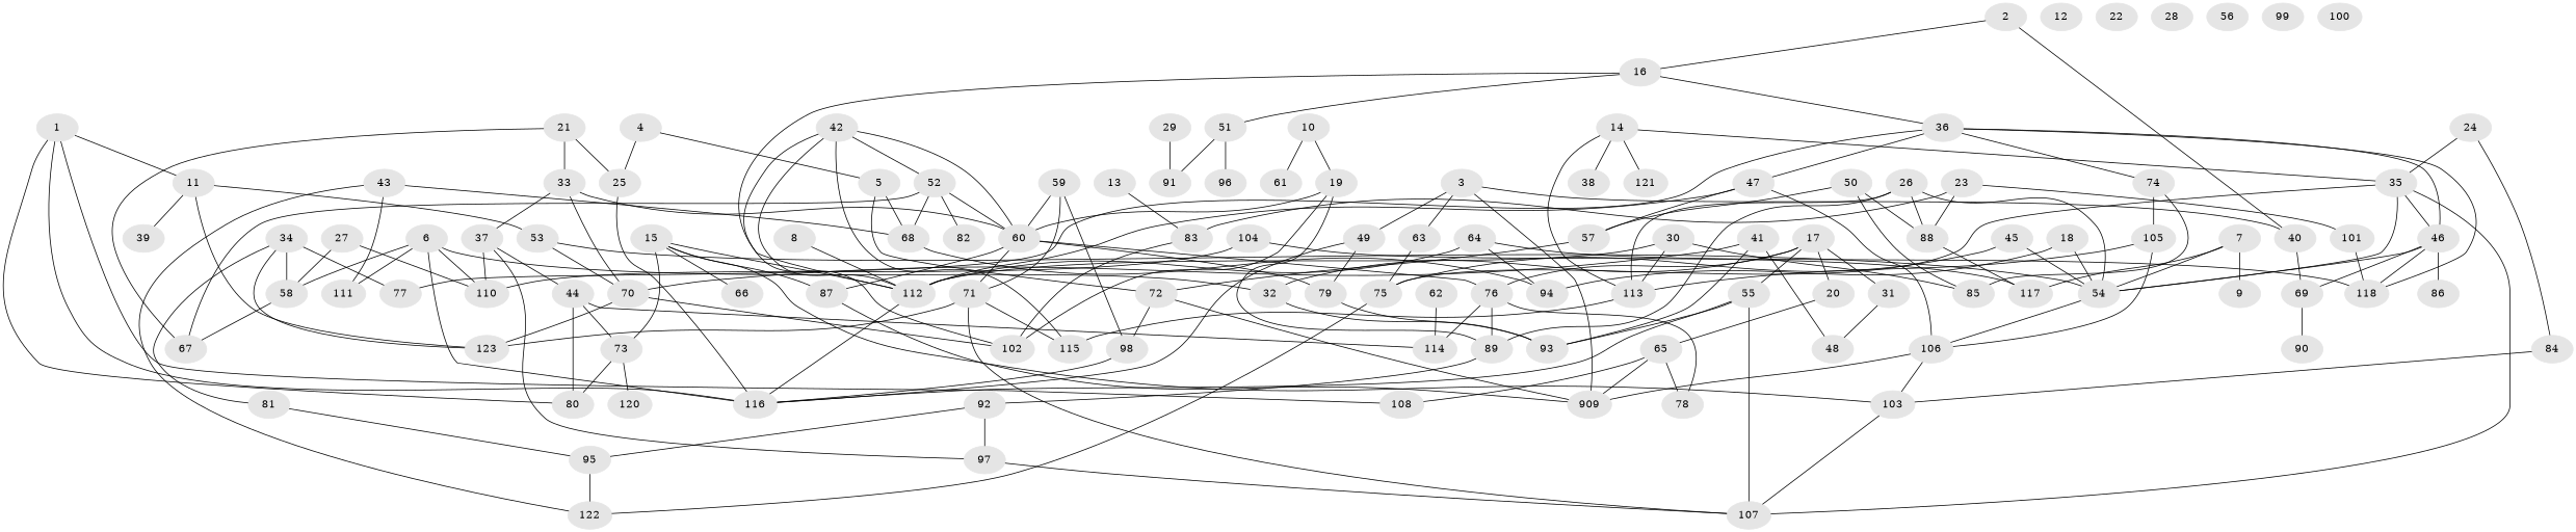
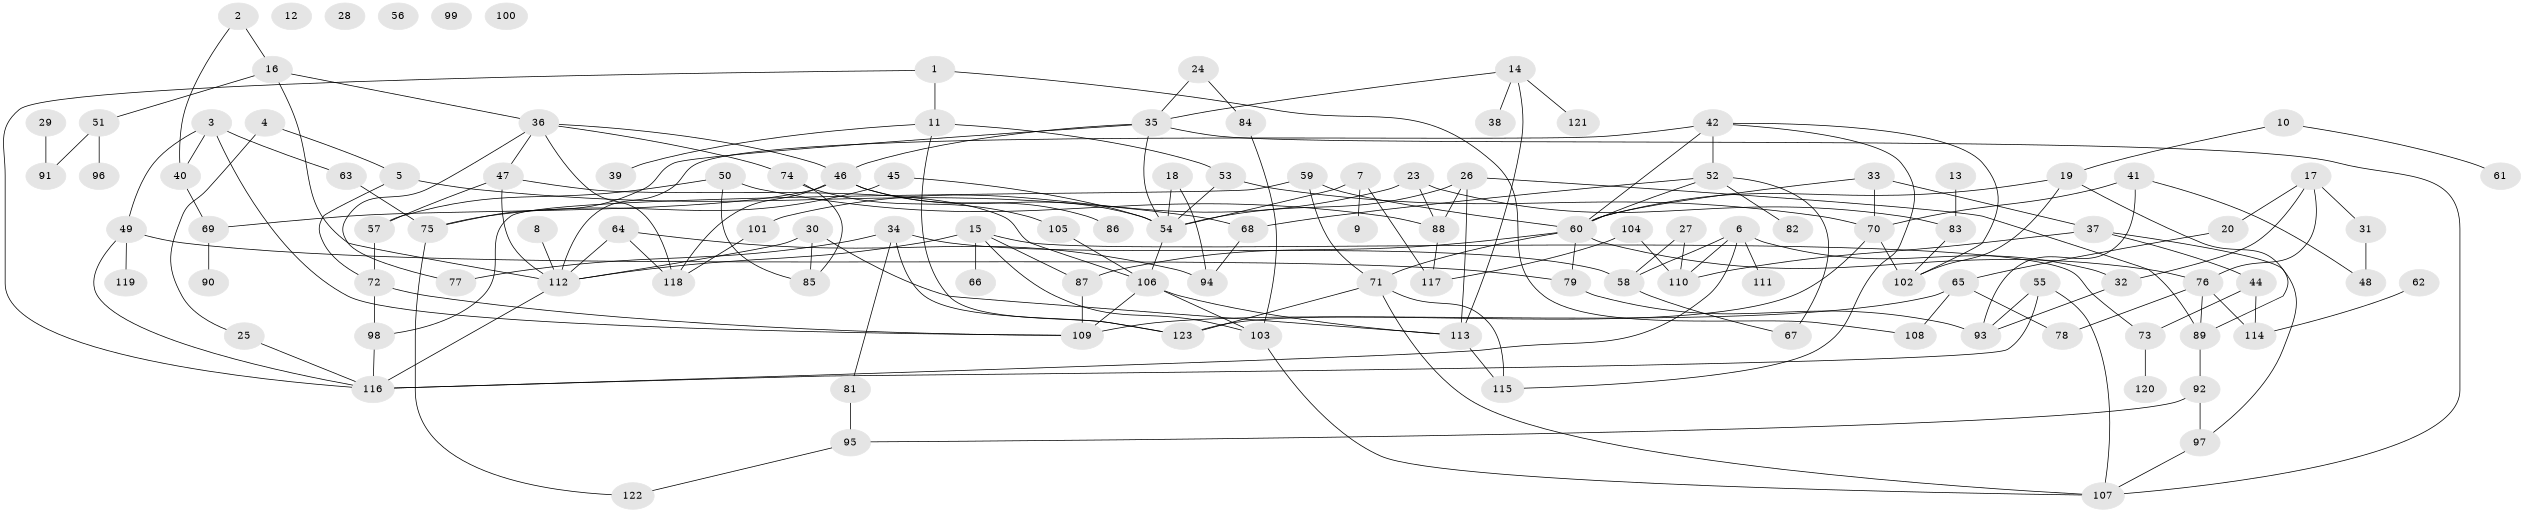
  graph {
    node [color=gray90 style=filled]
    1
    11
-   80
    108
    116
    39
    53
    123
    2
    16
    40
    112
    36
    51
    69
    3
    49
    63
-   109 [label=909]
+   109
    79
+   119
    75
    4
    5
    25
    68
    72
    94
    98
    6
    32
    58
    110
    111
    93
    67
    7
    9
    54
    117
    106
    8
    10
    19
    61
    60
    89
    102
    70
    12
    13
    83
    14
    35
    38
    113
    121
    46
    107
    115
    15
    66
    73
    87
    103
    120
    77
    47
    74
    118
    91
    96
    17
    20
    31
    55
    76
    65
    48
    114
    78
    18
    71
    92
-   21
    33
    37
-   22
    23
    88
    101
    24
    84
    26
    27
    28
    29
    30
    85
    44
    97
    34
    81
    95
    86
    122
    57
    105
    90
    41
    42
    52
    82
-   43
    45
    50
    56
    59
    62
    64
    99
    100
    104
    1 -- 11
-   1 -- 80
    1 -- 108
    1 -- 116
    11 -- 39
    11 -- 53
    11 -- 123
    53 -- 54
    53 -- 70
    2 -- 16
    2 -- 40
    16 -- 112
    16 -- 36
    16 -- 51
    40 -- 69
    112 -- 116
    36 -- 46
    36 -- 77
    36 -- 47
    36 -- 74
    36 -- 118
    51 -- 91
    51 -- 96
    69 -- 90
    3 -- 40
    3 -- 49
    3 -- 63
    3 -- 109
    49 -- 116
    49 -- 79
+   49 -- 119
    63 -- 75
    79 -- 93
    75 -- 122
    4 -- 5
    4 -- 25
    5 -- 68
    5 -- 72
    25 -- 116
    68 -- 94
    72 -- 109
    72 -- 98
    98 -- 116
    6 -- 116
    6 -- 32
    6 -- 58
    6 -- 110
    6 -- 111
    32 -- 93
    58 -- 67
    7 -- 9
    7 -- 54
    7 -- 117
    54 -- 106
    106 -- 109
-   105 -- 113
+   106 -- 113
    106 -- 103
    8 -- 112
    10 -- 19
    10 -- 61
    19 -- 60
    19 -- 89
    19 -- 102
    60 -- 79
    60 -- 87
    60 -- 76
    60 -- 71
    89 -- 92
    70 -- 123
    70 -- 102
    13 -- 83
    83 -- 102
    14 -- 35
    14 -- 38
    14 -- 113
    14 -- 121
    35 -- 75
    35 -- 54
    35 -- 46
    35 -- 107
    113 -- 115
    46 -- 69
    46 -- 54
    46 -- 118
    46 -- 86
    15 -- 112
    15 -- 66
    15 -- 73
    15 -- 87
    15 -- 103
-   73 -- 80
    73 -- 120
    87 -- 109
    103 -- 107
    47 -- 112
    47 -- 106
    47 -- 57
    74 -- 85
    74 -- 105
    17 -- 32
    17 -- 20
    17 -- 31
-   17 -- 55
    17 -- 76
    20 -- 65
    31 -- 48
    55 -- 116
    55 -- 93
    55 -- 107
    76 -- 89
    76 -- 114
    76 -- 78
    65 -- 108
    65 -- 109
    65 -- 78
    18 -- 94
    18 -- 54
    71 -- 123
    71 -- 107
    71 -- 115
    92 -- 97
    92 -- 95
-   21 -- 25
-   21 -- 67
-   21 -- 33
    33 -- 60
    33 -- 70
    33 -- 37
    37 -- 110
    37 -- 44
    37 -- 97
    23 -- 83
    23 -- 88
    23 -- 101
    88 -- 117
    101 -- 118
    24 -- 35
    24 -- 84
    84 -- 103
    26 -- 54
    26 -- 89
    26 -- 113
    26 -- 88
    27 -- 58
    27 -- 110
    29 -- 91
    30 -- 112
    30 -- 113
    30 -- 85
-   44 -- 80
    44 -- 73
    44 -- 114
    97 -- 107
    34 -- 123
    34 -- 58
    34 -- 77
    34 -- 81
    81 -- 95
    95 -- 122
    57 -- 72
    105 -- 106
    41 -- 93
    41 -- 70
    41 -- 48
    42 -- 112
    42 -- 60
    42 -- 102
    42 -- 115
    42 -- 52
    52 -- 68
    52 -- 67
    52 -- 60
    52 -- 82
-   43 -- 68
-   43 -- 111
-   43 -- 122
    45 -- 75
    45 -- 54
    50 -- 88
    50 -- 85
    50 -- 57
    59 -- 98
    59 -- 60
    59 -- 71
    62 -- 114
    64 -- 112
    64 -- 94
    64 -- 118
    104 -- 110
    104 -- 117
  }
